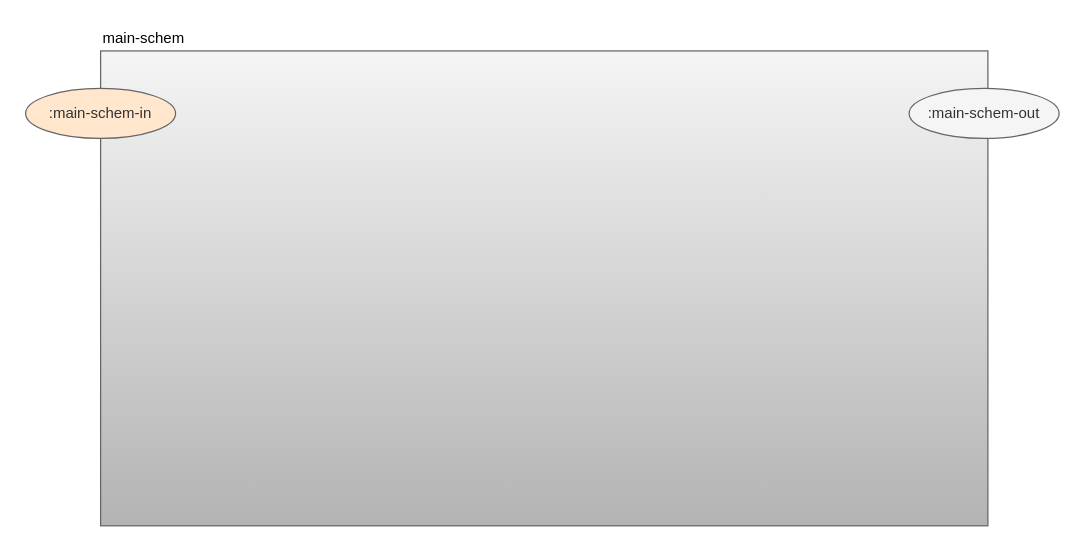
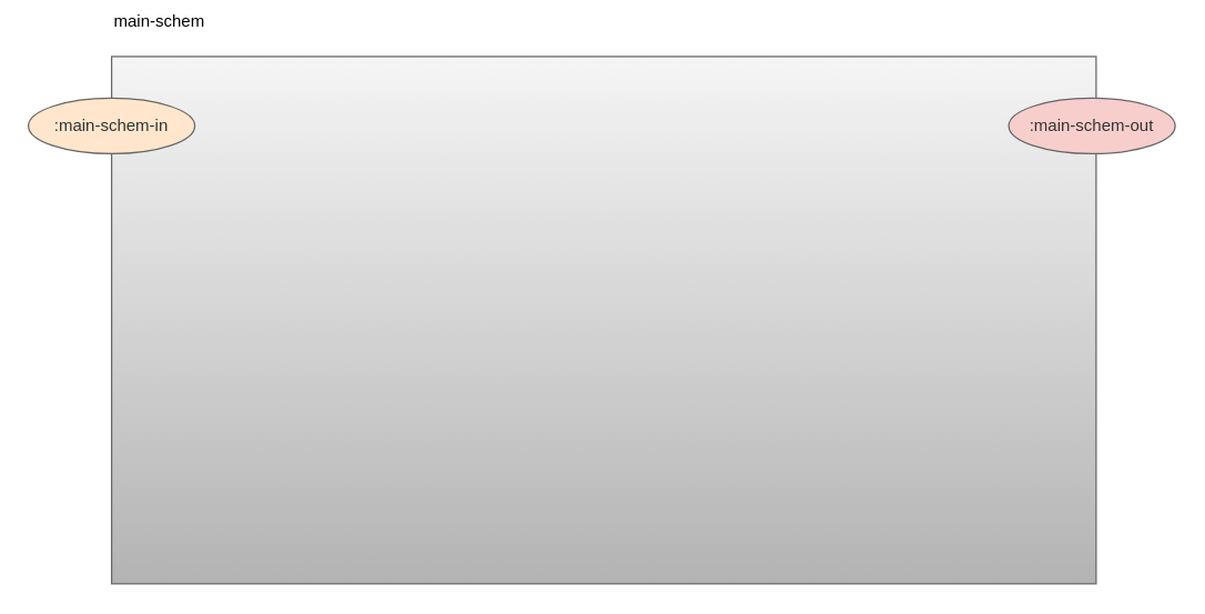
  <mxCell id="0" />
  <mxCell id="1" parent="0" />
  <mxCell id="2" value="" style="rounded=0;whiteSpace=wrap;html=1;fillColor=#f5f5f5;strokeColor=#666666;gradientColor=#b3b3b3;" parent="1" vertex="1"><mxGeometry x="80" y="40" width="710" height="380" as="geometry" /></mxCell>
  <mxCell id="3" value=":main-schem-in" style="ellipse;whiteSpace=wrap;html=1;fillColor=#ffe6cc;strokeColor=#666666;fontColor=#333333;" parent="1" vertex="1"><mxGeometry x="20" y="70" width="120" height="40" as="geometry" /></mxCell>
- <mxCell id="4" value=":main-schem-out" style="ellipse;whiteSpace=wrap;html=1;fillColor=#f5f5f5;strokeColor=#666666;fontColor=#333333;" parent="1" vertex="1"><mxGeometry x="727" y="70" width="120" height="40" as="geometry" /></mxCell>
- <mxCell id="5" value="main-schem" style="text;html=1;resizable=0;points=[];autosize=1;align=left;verticalAlign=top;spacingTop=-4;" parent="1" vertex="1"><mxGeometry x="80" y="20" width="80" height="20" as="geometry" /></mxCell>
+ <mxCell id="4" value=":main-schem-out" style="ellipse;whiteSpace=wrap;html=1;fillColor=#f8cecc;strokeColor=#666666;fontColor=#333333;" parent="1" vertex="1"><mxGeometry x="727" y="70" width="120" height="40" as="geometry" /></mxCell>
+ <mxCell id="5" value="main-schem" style="text;html=1;resizable=0;points=[];autosize=1;align=left;verticalAlign=top;spacingTop=-4;" parent="1" vertex="1"><mxGeometry x="80" y="5" width="80" height="20" as="geometry" /></mxCell>
